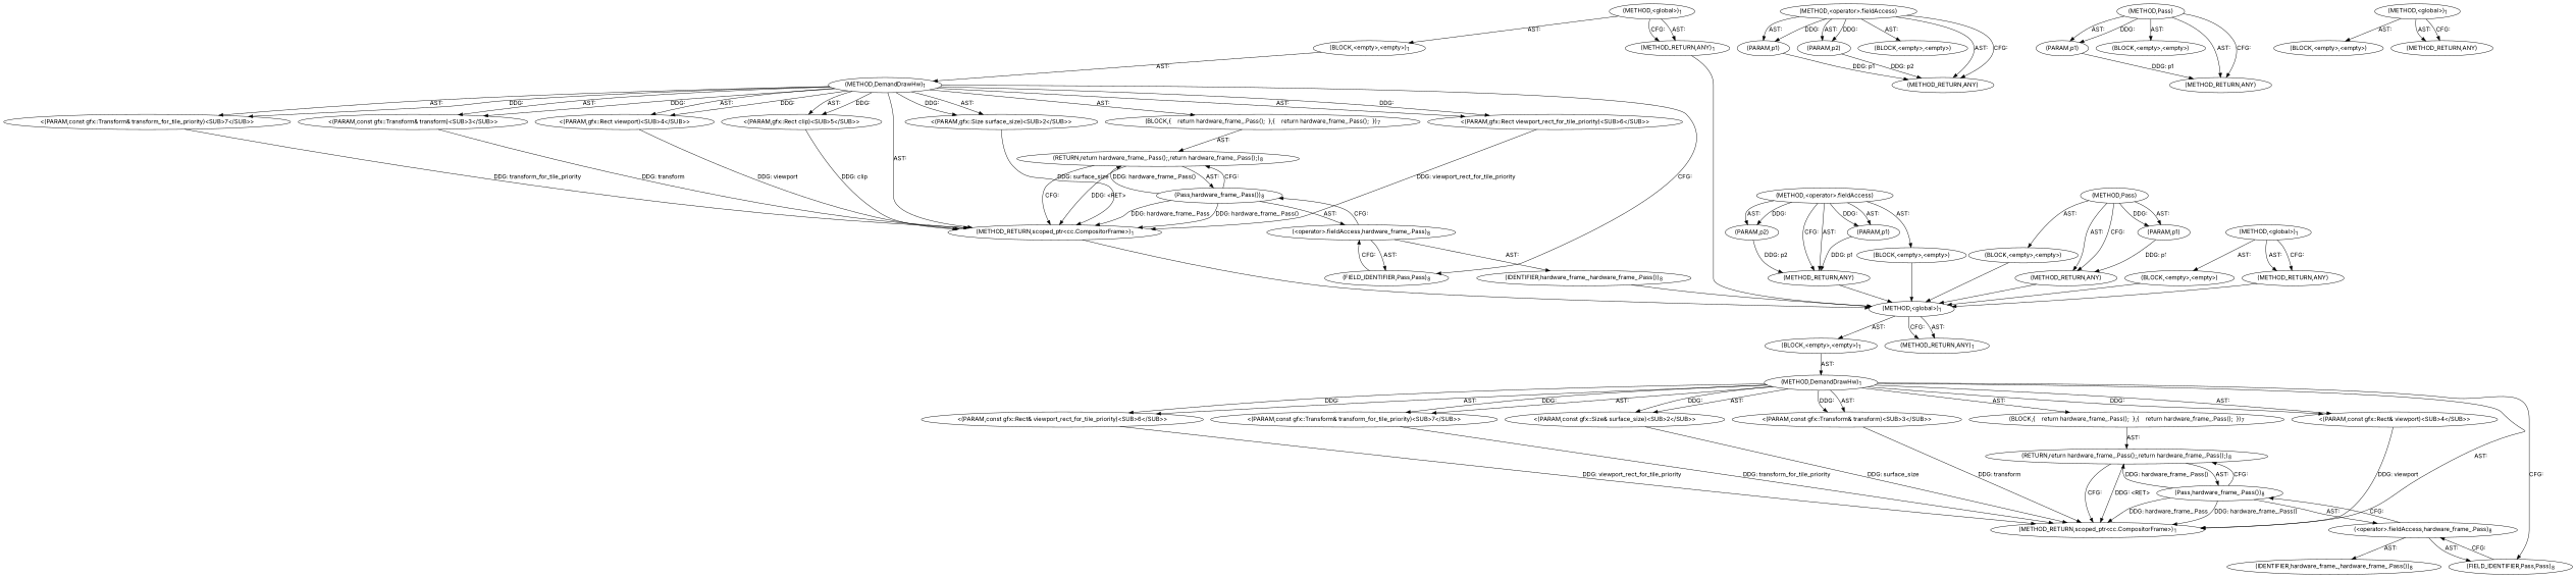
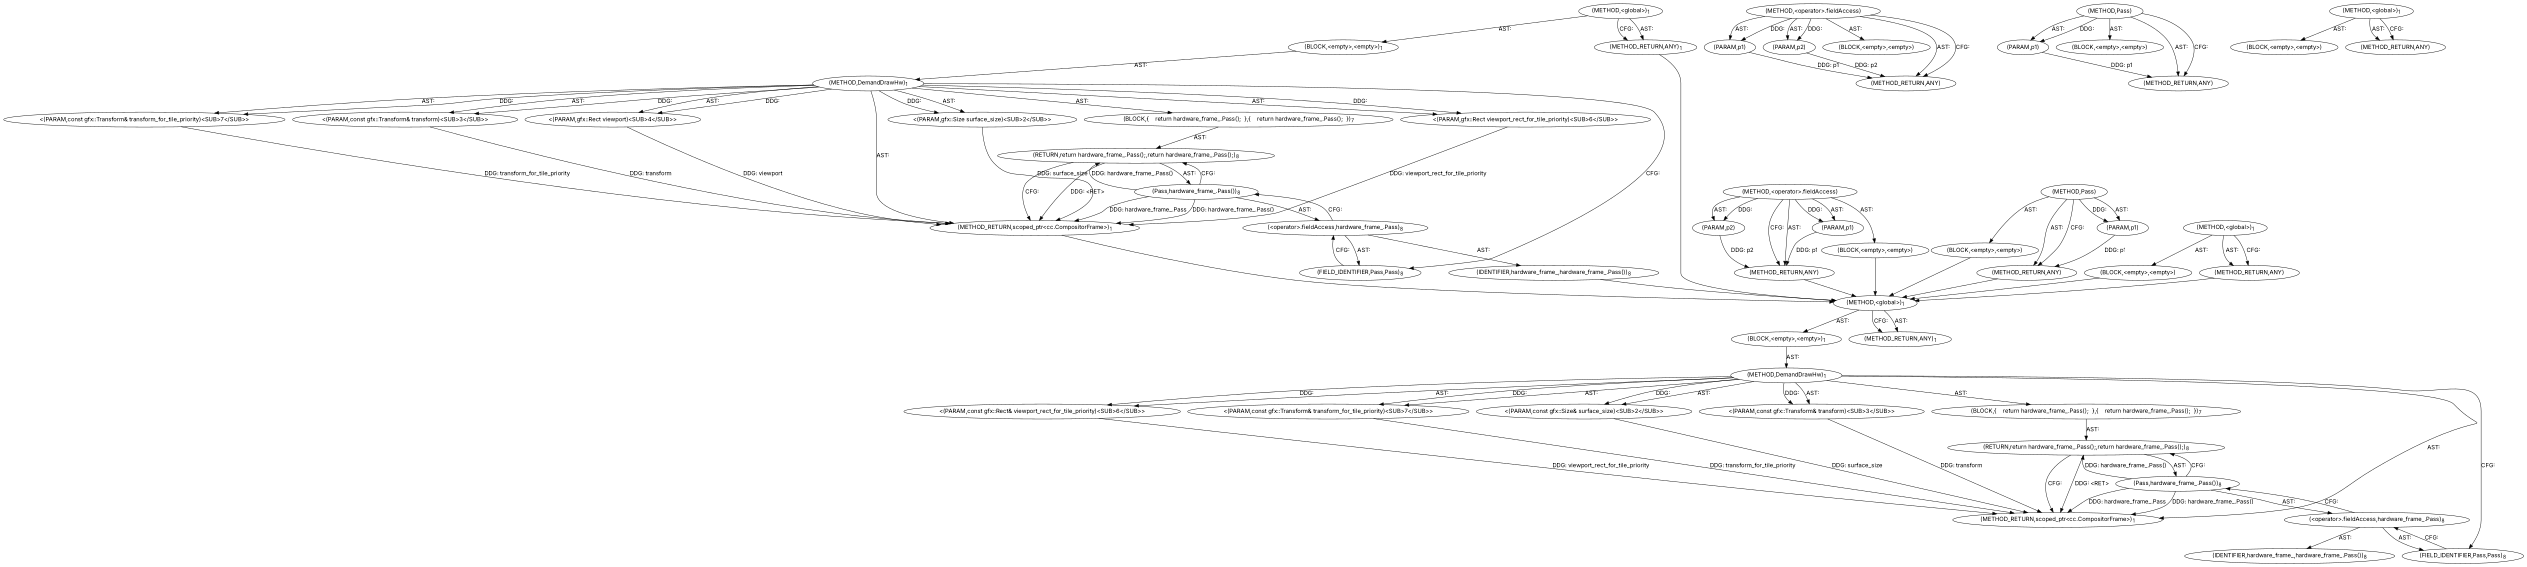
  digraph {
    fontname=Inter
    node [fontname=Inter]
    edge [fontname=Inter]
    n1 [label=<(METHOD,&lt;global&gt;)<SUB>1</SUB>>]
    n2 [label=<(BLOCK,&lt;empty&gt;,&lt;empty&gt;)<SUB>1</SUB>>]
    n3 [label=<(METHOD_RETURN,ANY)<SUB>1</SUB>>]
    n4 [label=<(METHOD,DemandDrawHw)<SUB>1</SUB>>]
    n5 [label=<(METHOD,&lt;global&gt;)<SUB>1</SUB>>]
    n6 [label="<(PARAM,gfx::Size surface_size)<SUB>2</SUB>>"]
    n7 [label="<(PARAM,const gfx::Transform&amp; transform)<SUB>3</SUB>>"]
    n8 [label="<(PARAM,gfx::Rect viewport)<SUB>4</SUB>>"]
-   n9 [label="<(PARAM,gfx::Rect clip)<SUB>5</SUB>>"]
    n10 [label="<(PARAM,gfx::Rect viewport_rect_for_tile_priority)<SUB>6</SUB>>"]
    n11 [label="<(PARAM,const gfx::Transform&amp; transform_for_tile_priority)<SUB>7</SUB>>"]
    n12 [label=<(BLOCK,{    return hardware_frame_.Pass();  },{    return hardware_frame_.Pass();  })<SUB>7</SUB>>]
    n13 [label=<(FIELD_IDENTIFIER,Pass,Pass)<SUB>8</SUB>>]
    n14 [label=<(METHOD_RETURN,scoped_ptr&lt;cc.CompositorFrame&gt;)<SUB>1</SUB>>]
    n15 [label=<(RETURN,return hardware_frame_.Pass();,return hardware_frame_.Pass();)<SUB>8</SUB>>]
    n16 [label=<(&lt;operator&gt;.fieldAccess,hardware_frame_.Pass)<SUB>8</SUB>>]
    n17 [label=<(Pass,hardware_frame_.Pass())<SUB>8</SUB>>]
    n18 [label=<(IDENTIFIER,hardware_frame_,hardware_frame_.Pass())<SUB>8</SUB>>]
    n19 [label=<(BLOCK,&lt;empty&gt;,&lt;empty&gt;)<SUB>1</SUB>>]
    n20 [label=<(METHOD_RETURN,ANY)<SUB>1</SUB>>]
    n21 [label=<(METHOD,&lt;operator&gt;.fieldAccess)>]
    n22 [label=<(PARAM,p1)>]
    n23 [label=<(PARAM,p2)>]
    n24 [label=<(BLOCK,&lt;empty&gt;,&lt;empty&gt;)>]
    n25 [label=<(METHOD_RETURN,ANY)>]
    n26 [label=<(METHOD,Pass)>]
    n27 [label=<(PARAM,p1)>]
    n28 [label=<(BLOCK,&lt;empty&gt;,&lt;empty&gt;)>]
    n29 [label=<(METHOD_RETURN,ANY)>]
    n30 [label=<(METHOD,&lt;global&gt;)<SUB>1</SUB>>]
    n31 [label=<(BLOCK,&lt;empty&gt;,&lt;empty&gt;)>]
    n32 [label=<(METHOD_RETURN,ANY)>]
    n33 [label=<(METHOD,DemandDrawHw)<SUB>1</SUB>>]
    n34 [label="<(PARAM,const gfx::Size&amp; surface_size)<SUB>2</SUB>>"]
    n35 [label="<(PARAM,const gfx::Transform&amp; transform)<SUB>3</SUB>>"]
-   n36 [label="<(PARAM,const gfx::Rect&amp; viewport)<SUB>4</SUB>>"]
    n37 [label="<(PARAM,const gfx::Rect&amp; viewport_rect_for_tile_priority)<SUB>6</SUB>>"]
    n38 [label="<(PARAM,const gfx::Transform&amp; transform_for_tile_priority)<SUB>7</SUB>>"]
    n39 [label=<(BLOCK,{    return hardware_frame_.Pass();  },{    return hardware_frame_.Pass();  })<SUB>7</SUB>>]
    n40 [label=<(FIELD_IDENTIFIER,Pass,Pass)<SUB>8</SUB>>]
    n41 [label=<(METHOD_RETURN,scoped_ptr&lt;cc.CompositorFrame&gt;)<SUB>1</SUB>>]
    n42 [label=<(RETURN,return hardware_frame_.Pass();,return hardware_frame_.Pass();)<SUB>8</SUB>>]
    n43 [label=<(&lt;operator&gt;.fieldAccess,hardware_frame_.Pass)<SUB>8</SUB>>]
    n44 [label=<(Pass,hardware_frame_.Pass())<SUB>8</SUB>>]
    n45 [label=<(IDENTIFIER,hardware_frame_,hardware_frame_.Pass())<SUB>8</SUB>>]
    n46 [label=<(METHOD,&lt;operator&gt;.fieldAccess)>]
    n47 [label=<(PARAM,p1)>]
    n48 [label=<(PARAM,p2)>]
    n49 [label=<(BLOCK,&lt;empty&gt;,&lt;empty&gt;)>]
    n50 [label=<(METHOD_RETURN,ANY)>]
    n51 [label=<(METHOD,Pass)>]
    n52 [label=<(PARAM,p1)>]
    n53 [label=<(BLOCK,&lt;empty&gt;,&lt;empty&gt;)>]
    n54 [label=<(METHOD_RETURN,ANY)>]
    n55 [label=<(METHOD,&lt;global&gt;)<SUB>1</SUB>>]
    n56 [label=<(BLOCK,&lt;empty&gt;,&lt;empty&gt;)>]
    n57 [label=<(METHOD_RETURN,ANY)>]
    n1 -> n2 [label="AST: "]
    n1 -> n3 [label="AST: "]
    n1 -> n3 [label="CFG: "]
    n2 -> n4 [label="AST: "]
    n3 -> n5
    n4 -> n6 [label="AST: "]
    n4 -> n6 [label="DDG: "]
    n4 -> n7 [label="AST: "]
    n4 -> n7 [label="DDG: "]
    n4 -> n8 [label="AST: "]
    n4 -> n8 [label="DDG: "]
-   n4 -> n9 [label="AST: "]
-   n4 -> n9 [label="DDG: "]
    n4 -> n10 [label="AST: "]
    n4 -> n10 [label="DDG: "]
    n4 -> n11 [label="AST: "]
    n4 -> n11 [label="DDG: "]
    n4 -> n12 [label="AST: "]
    n4 -> n13 [label="CFG: "]
    n4 -> n14 [label="AST: "]
    n5 -> n19 [label="AST: "]
    n5 -> n20 [label="AST: "]
    n5 -> n20 [label="CFG: "]
    n6 -> n14 [label="DDG: surface_size"]
    n7 -> n14 [label="DDG: transform"]
    n8 -> n14 [label="DDG: viewport"]
-   n9 -> n14 [label="DDG: clip"]
    n10 -> n14 [label="DDG: viewport_rect_for_tile_priority"]
    n11 -> n14 [label="DDG: transform_for_tile_priority"]
    n12 -> n15 [label="AST: "]
    n13 -> n16 [label="CFG: "]
    n14 -> n5
    n15 -> n14 [label="CFG: "]
    n15 -> n14 [label="DDG: &lt;RET&gt;"]
    n15 -> n17 [label="AST: "]
    n16 -> n13 [label="AST: "]
    n16 -> n17 [label="CFG: "]
    n16 -> n18 [label="AST: "]
    n17 -> n14 [label="DDG: hardware_frame_.Pass"]
    n17 -> n14 [label="DDG: hardware_frame_.Pass()"]
    n17 -> n15 [label="CFG: "]
    n17 -> n15 [label="DDG: hardware_frame_.Pass()"]
    n17 -> n16 [label="AST: "]
    n18 -> n5
    n19 -> n33 [label="AST: "]
    n21 -> n22 [label="AST: "]
    n21 -> n22 [label="DDG: "]
    n21 -> n23 [label="AST: "]
    n21 -> n23 [label="DDG: "]
    n21 -> n24 [label="AST: "]
    n21 -> n25 [label="AST: "]
    n21 -> n25 [label="CFG: "]
    n22 -> n25 [label="DDG: p1"]
    n23 -> n25 [label="DDG: p2"]
    n24 -> n5
    n25 -> n5
    n26 -> n27 [label="AST: "]
    n26 -> n27 [label="DDG: "]
    n26 -> n28 [label="AST: "]
    n26 -> n29 [label="AST: "]
    n26 -> n29 [label="CFG: "]
    n27 -> n29 [label="DDG: p1"]
    n28 -> n5
    n29 -> n5
    n30 -> n31 [label="AST: "]
    n30 -> n32 [label="AST: "]
    n30 -> n32 [label="CFG: "]
    n31 -> n5
    n32 -> n5
    n33 -> n34 [label="AST: "]
    n33 -> n34 [label="DDG: "]
    n33 -> n35 [label="AST: "]
    n33 -> n35 [label="DDG: "]
-   n33 -> n36 [label="AST: "]
-   n33 -> n36 [label="DDG: "]
    n33 -> n37 [label="AST: "]
    n33 -> n37 [label="DDG: "]
    n33 -> n38 [label="AST: "]
    n33 -> n38 [label="DDG: "]
    n33 -> n39 [label="AST: "]
    n33 -> n40 [label="CFG: "]
    n33 -> n41 [label="AST: "]
    n34 -> n41 [label="DDG: surface_size"]
    n35 -> n41 [label="DDG: transform"]
-   n36 -> n41 [label="DDG: viewport"]
    n37 -> n41 [label="DDG: viewport_rect_for_tile_priority"]
    n38 -> n41 [label="DDG: transform_for_tile_priority"]
    n39 -> n42 [label="AST: "]
    n40 -> n43 [label="CFG: "]
    n42 -> n41 [label="CFG: "]
    n42 -> n41 [label="DDG: &lt;RET&gt;"]
    n42 -> n44 [label="AST: "]
    n43 -> n40 [label="AST: "]
    n43 -> n44 [label="CFG: "]
    n43 -> n45 [label="AST: "]
    n44 -> n41 [label="DDG: hardware_frame_.Pass"]
    n44 -> n41 [label="DDG: hardware_frame_.Pass()"]
    n44 -> n42 [label="CFG: "]
    n44 -> n42 [label="DDG: hardware_frame_.Pass()"]
    n44 -> n43 [label="AST: "]
    n46 -> n47 [label="AST: "]
    n46 -> n47 [label="DDG: "]
    n46 -> n48 [label="AST: "]
    n46 -> n48 [label="DDG: "]
    n46 -> n49 [label="AST: "]
    n46 -> n50 [label="AST: "]
    n46 -> n50 [label="CFG: "]
    n47 -> n50 [label="DDG: p1"]
    n48 -> n50 [label="DDG: p2"]
    n51 -> n52 [label="AST: "]
    n51 -> n52 [label="DDG: "]
    n51 -> n53 [label="AST: "]
    n51 -> n54 [label="AST: "]
    n51 -> n54 [label="CFG: "]
    n52 -> n54 [label="DDG: p1"]
    n55 -> n56 [label="AST: "]
    n55 -> n57 [label="AST: "]
    n55 -> n57 [label="CFG: "]
  }
